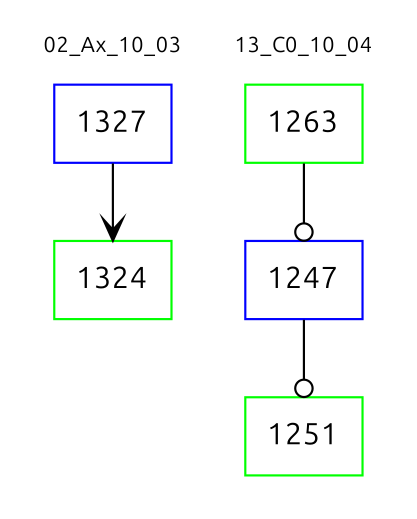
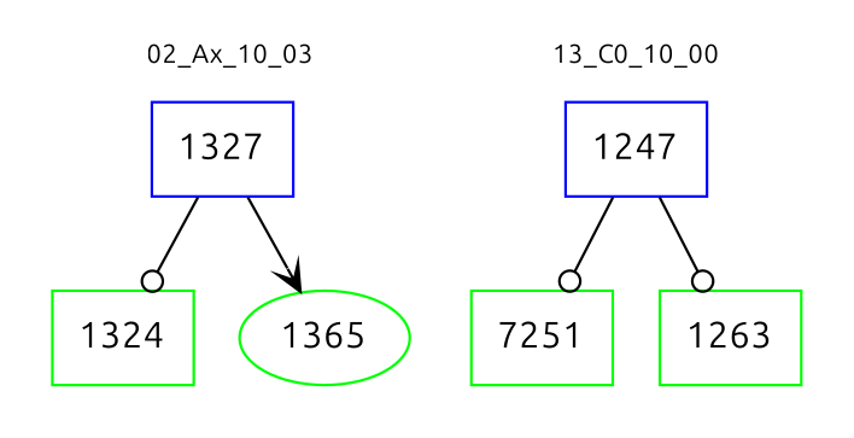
  digraph {
    fontname=Ubuntu
    node [color=green fontname=Ubuntu shape=box]
    edge [arrowhead=vee color=black fontname=Ubuntu]
    n1 [color=blue label=1327]
    n2 [label=1324]
+   n3 [label=1365 shape=ellipse]
    n4 [color=blue label=1247]
-   n5 [label=1251]
+   n5 [label=7251]
    n6 [label=1263]
    subgraph cluster_1 {
      color=white
      fontsize=10
      label="02_Ax_10_03"
      n1
      n2
+     n3
    }
    subgraph cluster_2 {
      color=white
      fontsize=10
-     label="13_C0_10_04"
+     label="13_C0_10_00"
      n4
      n5
      n6
    }
-   n1 -> n2
+   n1 -> n2 [arrowhead=odot]
+   n1 -> n3
    n4 -> n5 [arrowhead=odot]
-   n6 -> n4 [arrowhead=odot]
+   n4 -> n6 [arrowhead=odot]
  }
